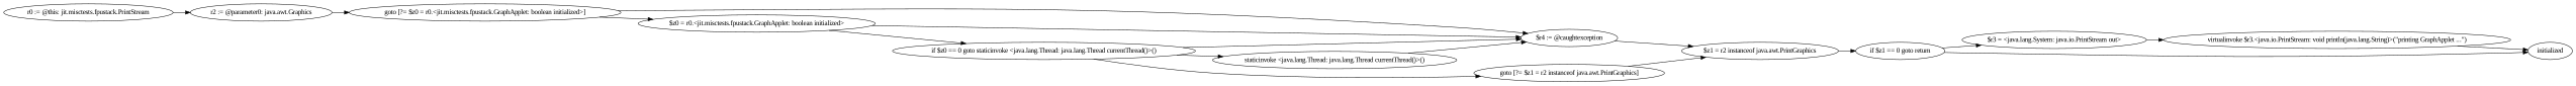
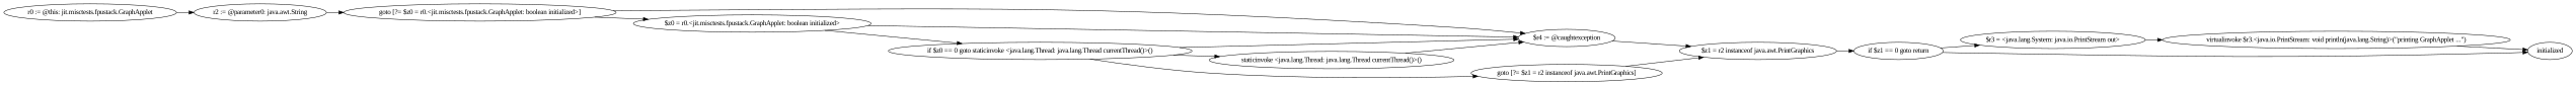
  digraph {
    fontname="Liberation Serif"
    rankdir=LR
    node [fontname="Liberation Serif"]
    edge [fontname="Liberation Serif"]
-   "r0 := @this: jit.misctests.fpustack.GraphApplet" [label="r0 := @this: jit.misctests.fpustack.PrintStream"]
-   "r2 := @parameter0: java.awt.Graphics"
+   "r0 := @this: jit.misctests.fpustack.GraphApplet"
+   "r2 := @parameter0: java.awt.Graphics" [label="r2 := @parameter0: java.awt.String"]
    "goto [?= $z0 = r0.<jit.misctests.fpustack.GraphApplet: boolean initialized>]"
    "$r4 := @caughtexception"
    "$z0 = r0.<jit.misctests.fpustack.GraphApplet: boolean initialized>"
    "$z1 = r2 instanceof java.awt.PrintGraphics"
    "if $z0 == 0 goto staticinvoke <java.lang.Thread: java.lang.Thread currentThread()>()"
    "staticinvoke <java.lang.Thread: java.lang.Thread currentThread()>()"
    "goto [?= $z1 = r2 instanceof java.awt.PrintGraphics]"
    "if $z1 == 0 goto return"
    "$r3 = <java.lang.System: java.io.PrintStream out>"
    n12 [label=initialized]
    "virtualinvoke $r3.<java.io.PrintStream: void println(java.lang.String)>(\"printing GraphApplet ...\")"
    "r0 := @this: jit.misctests.fpustack.GraphApplet" -> "r2 := @parameter0: java.awt.Graphics"
    "r2 := @parameter0: java.awt.Graphics" -> "goto [?= $z0 = r0.<jit.misctests.fpustack.GraphApplet: boolean initialized>]"
    "goto [?= $z0 = r0.<jit.misctests.fpustack.GraphApplet: boolean initialized>]" -> "$r4 := @caughtexception"
    "goto [?= $z0 = r0.<jit.misctests.fpustack.GraphApplet: boolean initialized>]" -> "$z0 = r0.<jit.misctests.fpustack.GraphApplet: boolean initialized>"
    "$r4 := @caughtexception" -> "$z1 = r2 instanceof java.awt.PrintGraphics"
    "$z0 = r0.<jit.misctests.fpustack.GraphApplet: boolean initialized>" -> "$r4 := @caughtexception"
    "$z0 = r0.<jit.misctests.fpustack.GraphApplet: boolean initialized>" -> "if $z0 == 0 goto staticinvoke <java.lang.Thread: java.lang.Thread currentThread()>()"
    "$z1 = r2 instanceof java.awt.PrintGraphics" -> "if $z1 == 0 goto return"
    "if $z0 == 0 goto staticinvoke <java.lang.Thread: java.lang.Thread currentThread()>()" -> "$r4 := @caughtexception"
    "if $z0 == 0 goto staticinvoke <java.lang.Thread: java.lang.Thread currentThread()>()" -> "staticinvoke <java.lang.Thread: java.lang.Thread currentThread()>()"
    "if $z0 == 0 goto staticinvoke <java.lang.Thread: java.lang.Thread currentThread()>()" -> "goto [?= $z1 = r2 instanceof java.awt.PrintGraphics]"
    "staticinvoke <java.lang.Thread: java.lang.Thread currentThread()>()" -> "$r4 := @caughtexception"
    "goto [?= $z1 = r2 instanceof java.awt.PrintGraphics]" -> "$z1 = r2 instanceof java.awt.PrintGraphics"
    "if $z1 == 0 goto return" -> "$r3 = <java.lang.System: java.io.PrintStream out>"
    "if $z1 == 0 goto return" -> n12
    "$r3 = <java.lang.System: java.io.PrintStream out>" -> "virtualinvoke $r3.<java.io.PrintStream: void println(java.lang.String)>(\"printing GraphApplet ...\")"
    "virtualinvoke $r3.<java.io.PrintStream: void println(java.lang.String)>(\"printing GraphApplet ...\")" -> n12
  }
